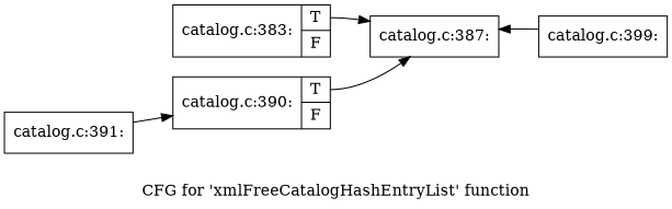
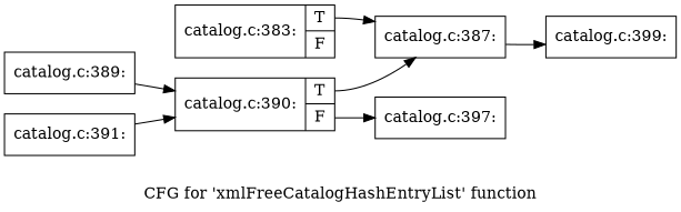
  digraph {
    label="CFG for 'xmlFreeCatalogHashEntryList' function"
    rankdir=LR
    node [shape=record]
    n1 [label="{catalog.c:383:|{<s0>T|<s1>F}}"]
    n2 [label="{catalog.c:387:}"]
    n3 [label="{catalog.c:399:}"]
+   n4 [label="{catalog.c:389:}"]
    n5 [label="{catalog.c:390:|{<s0>T|<s1>F}}"]
+   n6 [label="{catalog.c:397:}"]
    n7 [label="{catalog.c:391:}"]
    n1 -> n2 [tailport=s0]
-   n3 -> n2
+   n2 -> n3
+   n4 -> n5
    n5 -> n2 [tailport=s0]
+   n5 -> n6 [tailport=s1]
    n7 -> n5
  }
